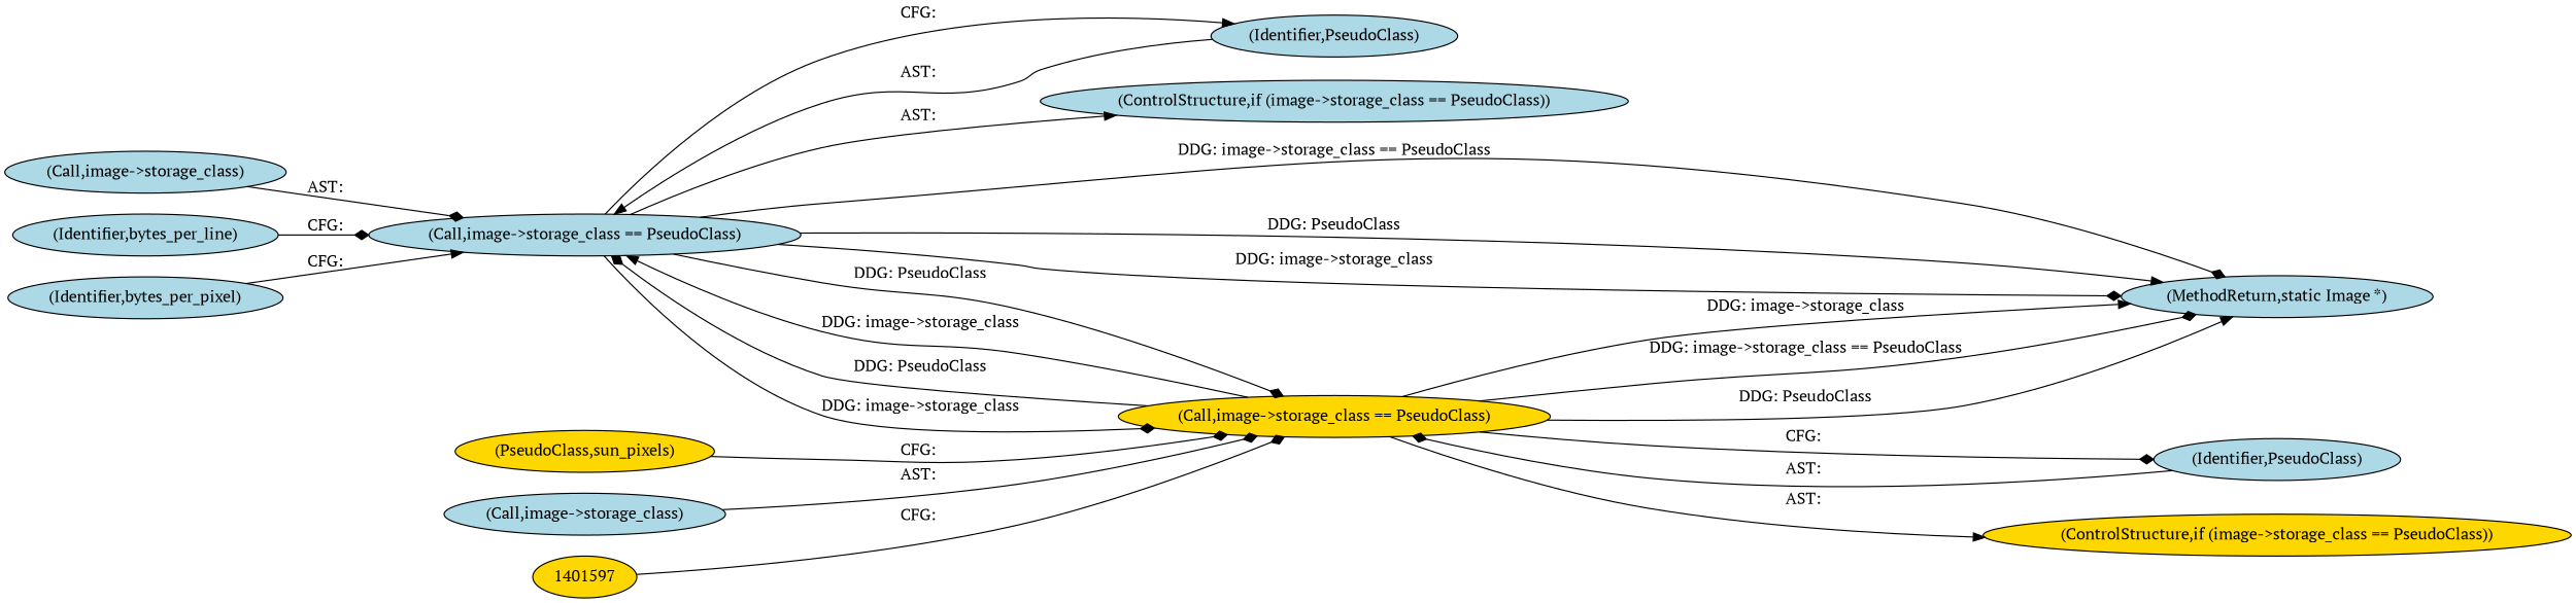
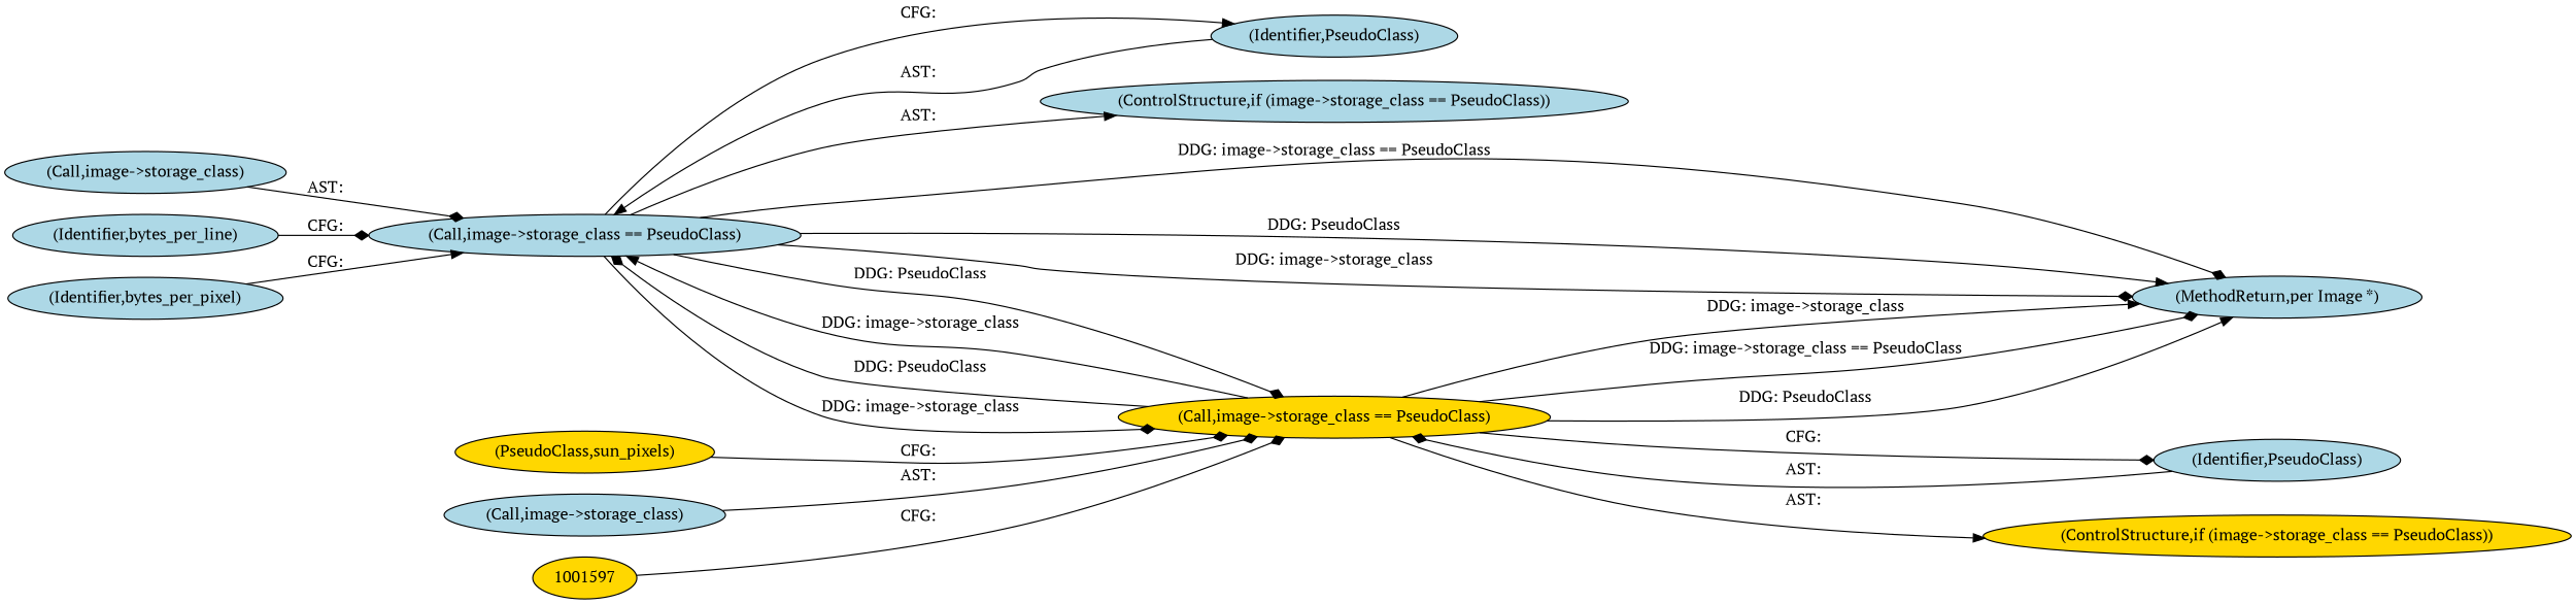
  digraph {
    fontname="PT Serif"
    rankdir=LR
    node [fillcolor=lightblue fontname="PT Serif" style=filled]
    edge [arrowhead=diamond fontname="PT Serif"]
    n1 [label="(Call,image->storage_class == PseudoClass)"]
    n2 [fillcolor=gold label="(Call,image->storage_class == PseudoClass)"]
-   n3 [label="(MethodReturn,static Image *)"]
+   n3 [label="(MethodReturn,per Image *)"]
    n4 [label="(Identifier,PseudoClass)"]
    n5 [label="(ControlStructure,if (image->storage_class == PseudoClass))"]
    n6 [fillcolor=gold label="(ControlStructure,if (image->storage_class == PseudoClass))"]
    n7 [label="(Identifier,PseudoClass)"]
    n8 [fillcolor=gold label="(PseudoClass,sun_pixels)"]
    n9 [label="(Call,image->storage_class)"]
    n10 [label="(Identifier,bytes_per_line)"]
    n11 [label="(Identifier,bytes_per_pixel)"]
    n12 [label="(Call,image->storage_class)"]
-   1001597 [fillcolor=gold label=1401597]
+   1001597 [fillcolor=gold]
    n1 -> n2 [label="DDG: image->storage_class"]
    n1 -> n2 [label="DDG: PseudoClass"]
    n1 -> n3 [label="DDG: image->storage_class == PseudoClass"]
    n1 -> n3 [arrowhead=normal label="DDG: PseudoClass"]
    n1 -> n3 [label="DDG: image->storage_class"]
    n1 -> n4 [arrowhead=normal label="CFG: "]
    n1 -> n5 [arrowhead=normal label="AST: "]
    n2 -> n1 [arrowhead=normal label="DDG: image->storage_class"]
    n2 -> n1 [label="DDG: PseudoClass"]
    n2 -> n3 [label="DDG: image->storage_class == PseudoClass"]
    n2 -> n3 [arrowhead=normal label="DDG: PseudoClass"]
    n2 -> n3 [arrowhead=normal label="DDG: image->storage_class"]
    n2 -> n6 [arrowhead=normal label="AST: "]
    n2 -> n7 [label="CFG: "]
    n4 -> n1 [arrowhead=normal label="AST: "]
    n7 -> n2 [label="AST: "]
    n8 -> n2 [label="CFG: "]
    n9 -> n1 [label="AST: "]
    n10 -> n1 [label="CFG: "]
    n11 -> n1 [arrowhead=normal label="CFG: "]
    n12 -> n2 [label="AST: "]
    1001597 -> n2 [label="CFG: "]
  }
